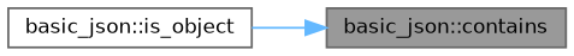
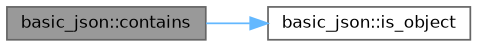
  digraph {
    rankdir=LR
    node [fontname=Helvetica fontsize=10 shape=box style=filled]
    n1 [color=gray40 fillcolor=grey60 fontcolor=black height=0.2 label="basic_json::contains" width=0.4]
    n2 [color=grey40 fillcolor=white height=0.2 label="basic_json::is_object" width=0.4]
-   n2 -> n1 [color=steelblue1 fontname=Helvetica fontsize=10 labelfontname=Helvetica labelfontsize=10 style=solid]
+   n1 -> n2 [color=steelblue1 fontname=Helvetica fontsize=10 labelfontname=Helvetica labelfontsize=10 style=solid]
  }
